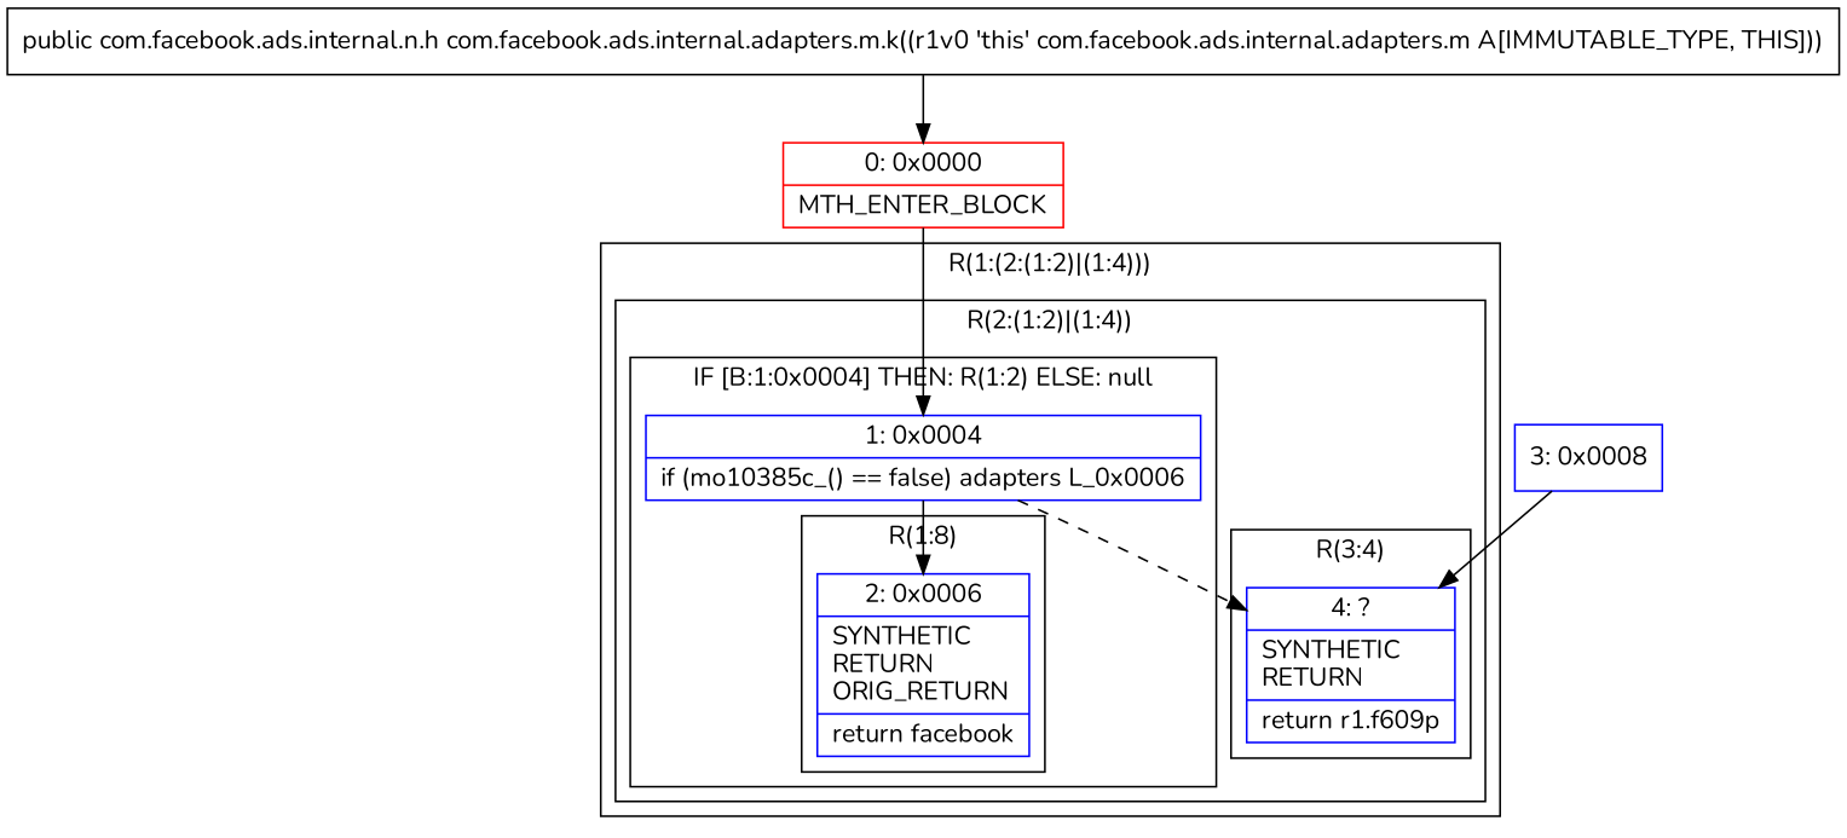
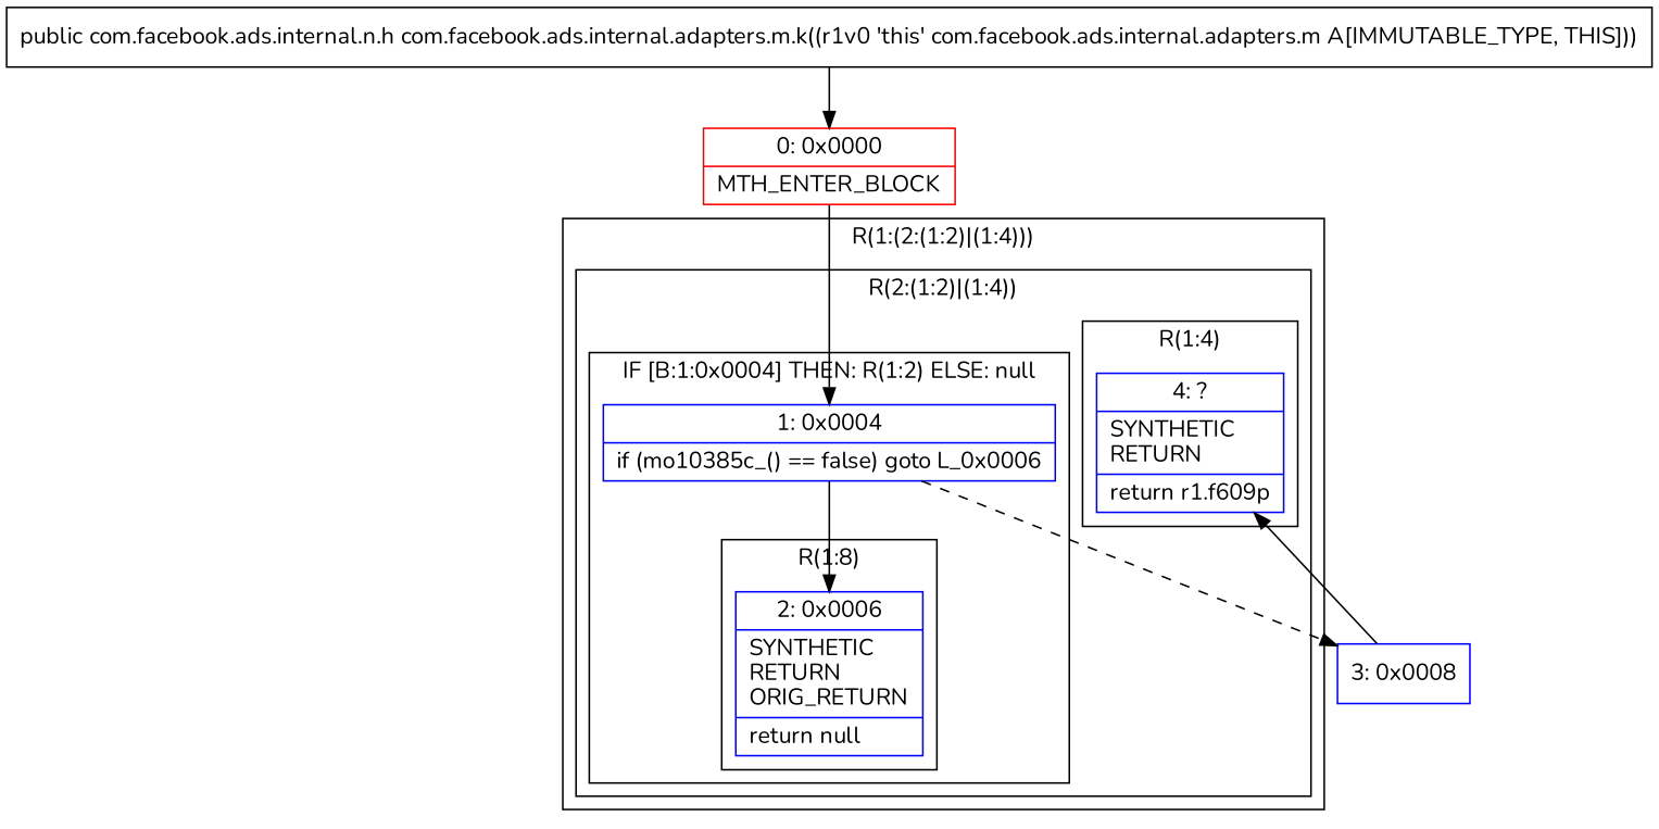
  digraph {
    fontname=Nunito
    node [color=blue fontname=Nunito shape=record]
    edge [fontname=Nunito]
-   n1 [label="{2\:\ 0x0006|SYNTHETIC\lRETURN\lORIG_RETURN\l|return facebook\l}"]
-   n2 [label="{1\:\ 0x0004|if (mo10385c_() == false) adapters L_0x0006\l}"]
+   n1 [label="{2\:\ 0x0006|SYNTHETIC\lRETURN\lORIG_RETURN\l|return null\l}"]
+   n2 [label="{1\:\ 0x0004|if (mo10385c_() == false) goto L_0x0006\l}"]
    n3 [label="{4\:\ ?|SYNTHETIC\lRETURN\l|return r1.f609p\l}"]
    n4 [label="{3\:\ 0x0008}"]
    n5 [color=red label="{0\:\ 0x0000|MTH_ENTER_BLOCK\l}"]
    n6 [label="{public com.facebook.ads.internal.n.h com.facebook.ads.internal.adapters.m.k((r1v0 'this' com.facebook.ads.internal.adapters.m A[IMMUTABLE_TYPE, THIS])) }" color=""]
    subgraph cluster_1 {
      label="R(1:(2:(1:2)|(1:4)))"
      subgraph cluster_2 {
        label="R(2:(1:2)|(1:4))"
        subgraph cluster_3 {
          label="IF [B:1:0x0004] THEN: R(1:2) ELSE: null"
          n2
          subgraph cluster_4 {
            label="R(1:8)"
            n1
          }
        }
        subgraph cluster_5 {
-         label="R(3:4)"
+         label="R(1:4)"
          n3
        }
      }
    }
    n2 -> n1
-   n2 -> n3 [style=dashed]
+   n2 -> n4 [style=dashed]
    n4 -> n3
    n5 -> n2
    n6 -> n5
  }
